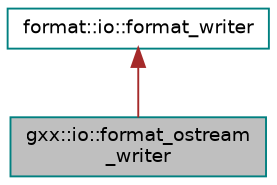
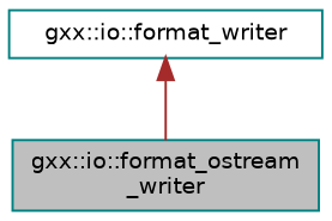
  digraph {
    node [color=teal fontname=Helvetica fontsize=10 shape=record style=filled]
    n1 [fillcolor=grey75 fontcolor=black height=0.2 label="gxx::io::format_ostream\l_writer" width=0.4]
-   n2 [fillcolor=white height=0.2 label="format::io::format_writer" width=0.4]
+   n2 [fillcolor=white height=0.2 label="gxx::io::format_writer" width=0.4]
    n2 -> n1 [color=brown dir=back fontname=Helvetica fontsize=10 labelfontname=Helvetica labelfontsize=10 style=solid]
  }
